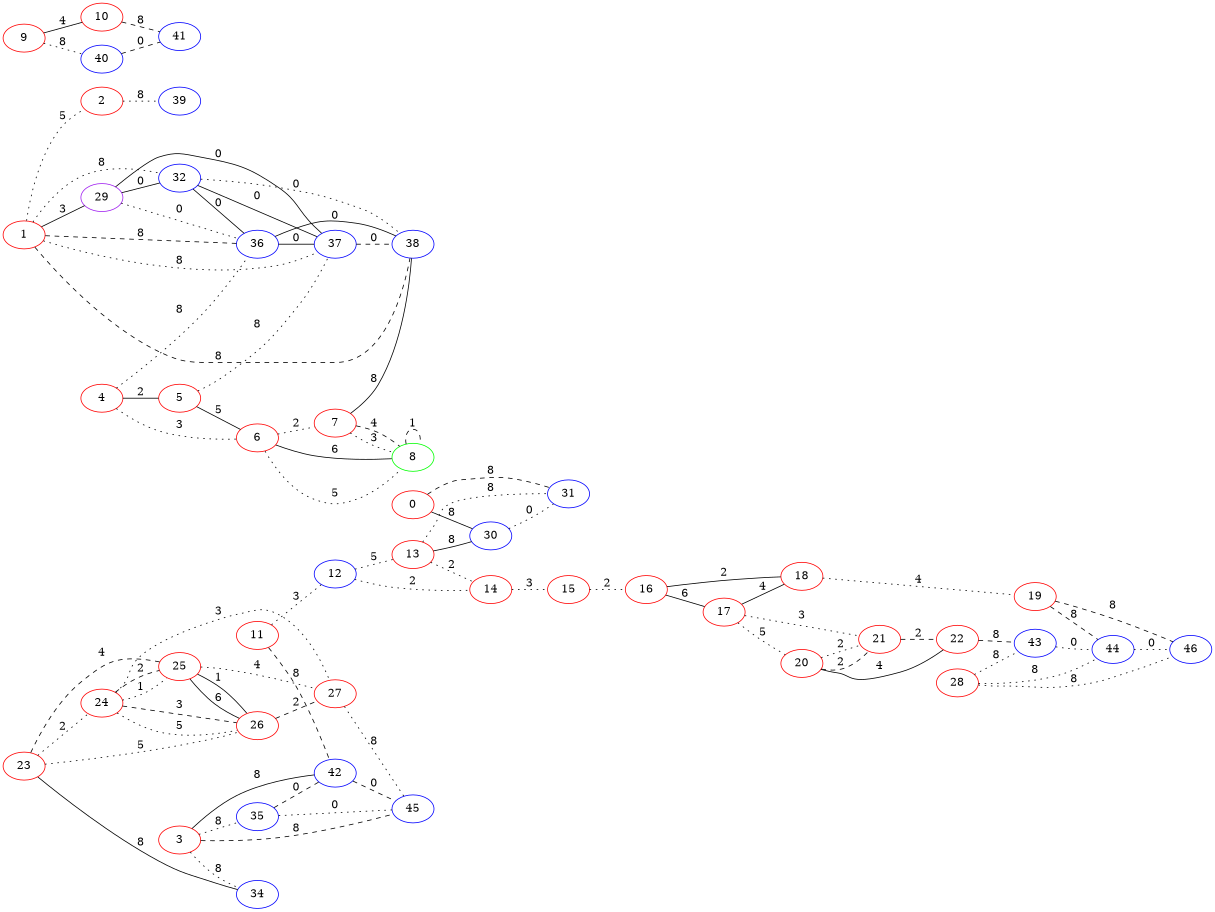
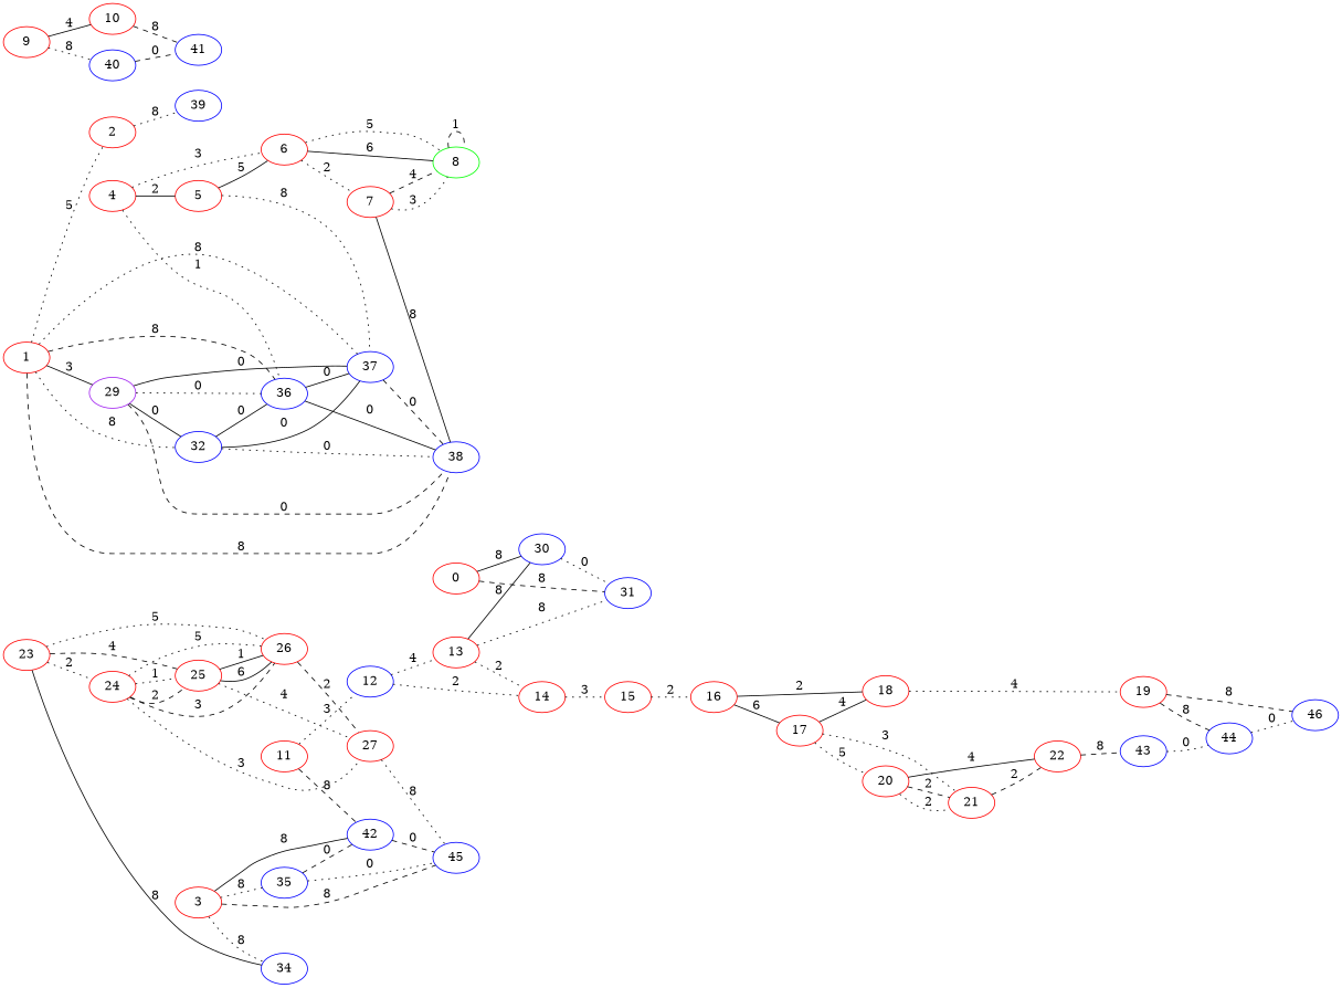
  graph {
    rankdir=LR
    node [color=red weight=1]
    edge [style=dotted]
    30 [color=blue weight=3]
    0
    31 [color=blue weight=3]
    1
    2
    29 [color=purple weight=4]
    32 [color=blue weight=3]
    36 [color=blue weight=3]
    37 [color=blue weight=3]
    38 [color=blue weight=3]
    39 [color=blue weight=3]
    34 [color=blue weight=3]
    3
    35 [color=blue weight=3]
    42 [color=blue weight=3]
    45 [color=blue weight=3]
    4
    5
    6
    7
    8 [color=green weight=2]
    9
    10
    40 [color=blue weight=3]
    41 [color=blue weight=3]
    11
    12 [color=blue]
    13
    14
    15
    16
    17
    18
    20
    21
    19
    22
    44 [color=blue weight=3]
    46 [color=blue weight=3]
    43 [color=blue weight=3]
    23
    24
    25
    26
    27
-   28
    30 -- 31 [label=0]
    0 -- 30 [label=8 style=solid]
    0 -- 31 [label=8 style=dashed]
    1 -- 2 [label=5]
    1 -- 29 [label=3 style=solid]
    1 -- 32 [label=8]
    1 -- 36 [label=8 style=dashed]
    1 -- 37 [label=8]
    1 -- 38 [label=8 style=dashed]
    2 -- 39 [label=8]
    29 -- 32 [label=0 style=solid]
    29 -- 36 [label=0]
    29 -- 37 [label=0 style=solid]
+   29 -- 38 [label=0 style=dashed]
    32 -- 36 [label=0 style=solid]
    32 -- 37 [label=0 style=solid]
    32 -- 38 [label=0]
    36 -- 37 [label=0 style=solid]
    36 -- 38 [label=0 style=solid]
    37 -- 38 [label=0 style=dashed]
    3 -- 34 [label=8]
    3 -- 35 [label=8]
    3 -- 42 [label=8 style=solid]
    3 -- 45 [label=8 style=dashed]
    35 -- 42 [label=0 style=dashed]
    35 -- 45 [label=0]
    42 -- 45 [label=0 style=dashed]
-   4 -- 36 [label=8]
+   4 -- 36 [label=1]
    4 -- 5 [label=2 style=solid]
    4 -- 6 [label=3]
    5 -- 37 [label=8]
    5 -- 6 [label=5 style=solid]
    6 -- 7 [label=2]
    6 -- 8 [label=5]
    6 -- 8 [label=6 style=solid]
    7 -- 38 [label=8 style=solid]
    7 -- 8 [label=3]
    7 -- 8 [label=4 style=dashed]
    8 -- 8 [label=1 style=dashed]
    9 -- 10 [label=4 style=solid]
    9 -- 40 [label=8]
    10 -- 41 [label=8 style=dashed]
    40 -- 41 [label=0 style=dashed]
    11 -- 42 [label=8 style=dashed]
    11 -- 12 [label=3]
-   12 -- 13 [label=5]
+   12 -- 13 [label=4]
    12 -- 14 [label=2]
    13 -- 30 [label=8 style=solid]
    13 -- 31 [label=8]
    13 -- 14 [label=2]
    14 -- 15 [label=3]
    15 -- 16 [label=2]
    16 -- 17 [label=6 style=solid]
    16 -- 18 [label=2 style=solid]
    17 -- 18 [label=4 style=solid]
    17 -- 20 [label=5]
    17 -- 21 [label=3]
    18 -- 19 [label=4]
    20 -- 21 [label=2 style=dashed]
    20 -- 21 [label=2]
    20 -- 22 [label=4 style=solid]
    21 -- 22 [label=2 style=dashed]
    19 -- 44 [label=8 style=dashed]
    19 -- 46 [label=8 style=dashed]
    22 -- 43 [label=8 style=dashed]
    44 -- 46 [label=0]
    43 -- 44 [label=0]
    23 -- 34 [label=8 style=solid]
    23 -- 24 [label=2]
    23 -- 25 [label=4 style=dashed]
    23 -- 26 [label=5]
    24 -- 25 [label=2 style=dashed]
    24 -- 25 [label=1]
    24 -- 26 [label=3 style=dashed]
    24 -- 26 [label=5]
    24 -- 27 [label=3]
    25 -- 26 [label=1 style=solid]
    25 -- 26 [label=6 style=solid]
    25 -- 27 [label=4]
    26 -- 27 [label=2 style=dashed]
    27 -- 45 [label=8]
-   28 -- 44 [label=8]
-   28 -- 46 [label=8]
-   28 -- 43 [label=8]
  }
